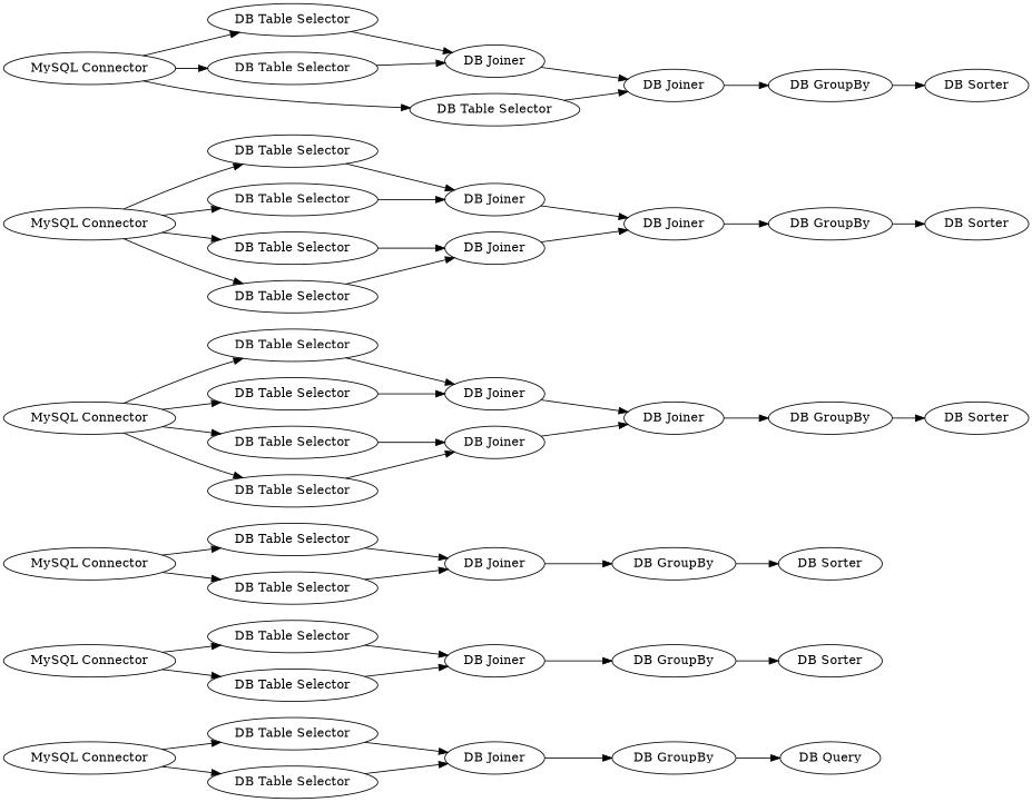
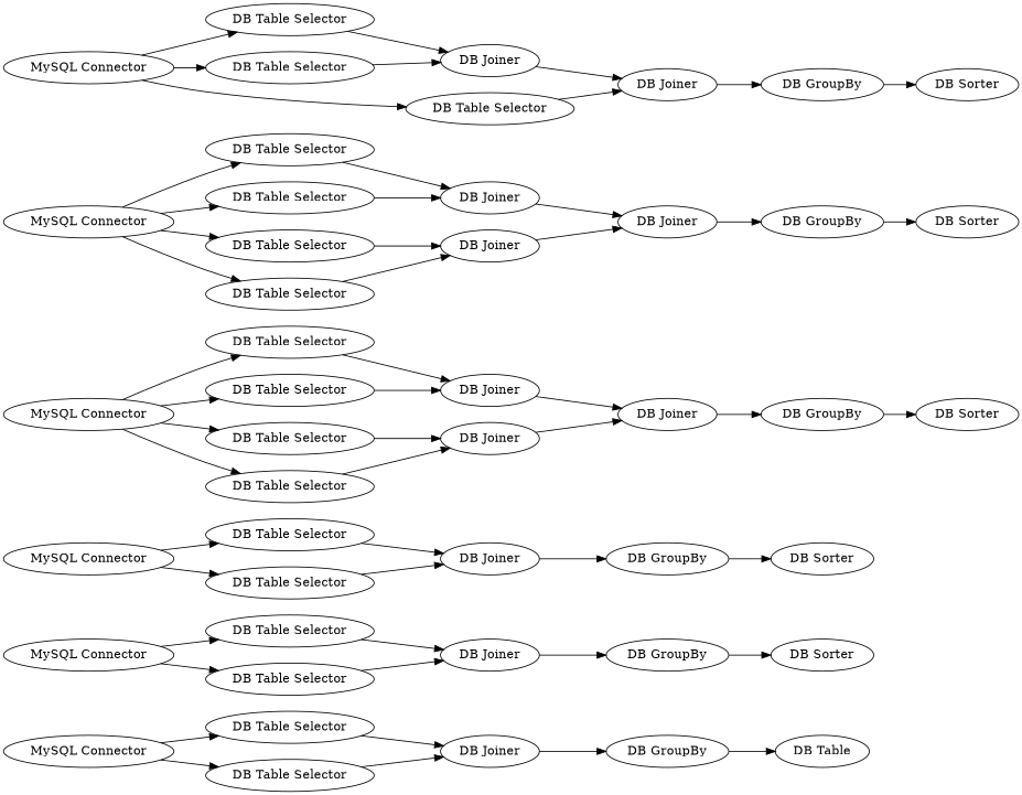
  digraph {
    rankdir=LR
    n1 [label="MySQL Connector"]
    n2 [label="DB Table Selector"]
    n3 [label="DB Table Selector"]
    n4 [label="DB Joiner"]
    n5 [label="DB GroupBy"]
-   n6 [label="DB Query"]
+   n6 [label="DB Table"]
    n7 [label="DB Table Selector"]
    n8 [label="DB Joiner"]
    n9 [label="DB Table Selector"]
    n10 [label="DB GroupBy"]
    n11 [label="MySQL Connector"]
    n12 [label="DB Sorter"]
    n13 [label="MySQL Connector"]
    n14 [label="DB Table Selector"]
    n15 [label="DB Table Selector"]
    n16 [label="DB GroupBy"]
    n17 [label="DB Sorter"]
    n18 [label="DB Joiner"]
    n19 [label="DB Table Selector"]
    n20 [label="DB Joiner"]
    n21 [label="MySQL Connector"]
    n22 [label="DB Table Selector"]
    n23 [label="DB Table Selector"]
    n24 [label="DB Table Selector"]
    n25 [label="DB Joiner"]
    n26 [label="DB Joiner"]
    n27 [label="DB GroupBy"]
    n28 [label="DB Sorter"]
    n29 [label="DB Sorter"]
    n30 [label="DB Table Selector"]
    n31 [label="DB Joiner"]
    n32 [label="MySQL Connector"]
    n33 [label="DB Table Selector"]
    n34 [label="DB Table Selector"]
    n35 [label="DB Table Selector"]
    n36 [label="DB Joiner"]
    n37 [label="DB GroupBy"]
    n38 [label="DB Joiner"]
    n39 [label="DB Table Selector"]
    n40 [label="DB Joiner"]
    n41 [label="MySQL Connector"]
    n42 [label="DB Table Selector"]
    n43 [label="DB Table Selector"]
    n44 [label="DB Joiner"]
    n45 [label="DB GroupBy"]
    n46 [label="DB Sorter"]
    n1 -> n2
    n1 -> n3
    n2 -> n4
    n3 -> n4
    n4 -> n5
    n5 -> n6
    n7 -> n8
    n8 -> n10
    n9 -> n8
    n10 -> n12
    n11 -> n7
    n11 -> n9
    n13 -> n14
    n13 -> n15
    n14 -> n18
    n15 -> n18
    n16 -> n17
    n18 -> n16
    n19 -> n20
    n20 -> n26
    n21 -> n19
    n21 -> n22
    n21 -> n23
    n21 -> n24
    n22 -> n25
    n23 -> n20
    n24 -> n25
    n25 -> n26
    n26 -> n27
    n27 -> n28
    n30 -> n31
    n31 -> n38
    n32 -> n30
    n32 -> n33
    n32 -> n34
    n32 -> n35
    n33 -> n36
    n34 -> n31
    n35 -> n36
    n36 -> n38
    n37 -> n29
    n38 -> n37
    n39 -> n40
    n40 -> n44
    n41 -> n39
    n41 -> n42
    n41 -> n43
    n42 -> n40
    n43 -> n44
    n44 -> n45
    n45 -> n46
  }
